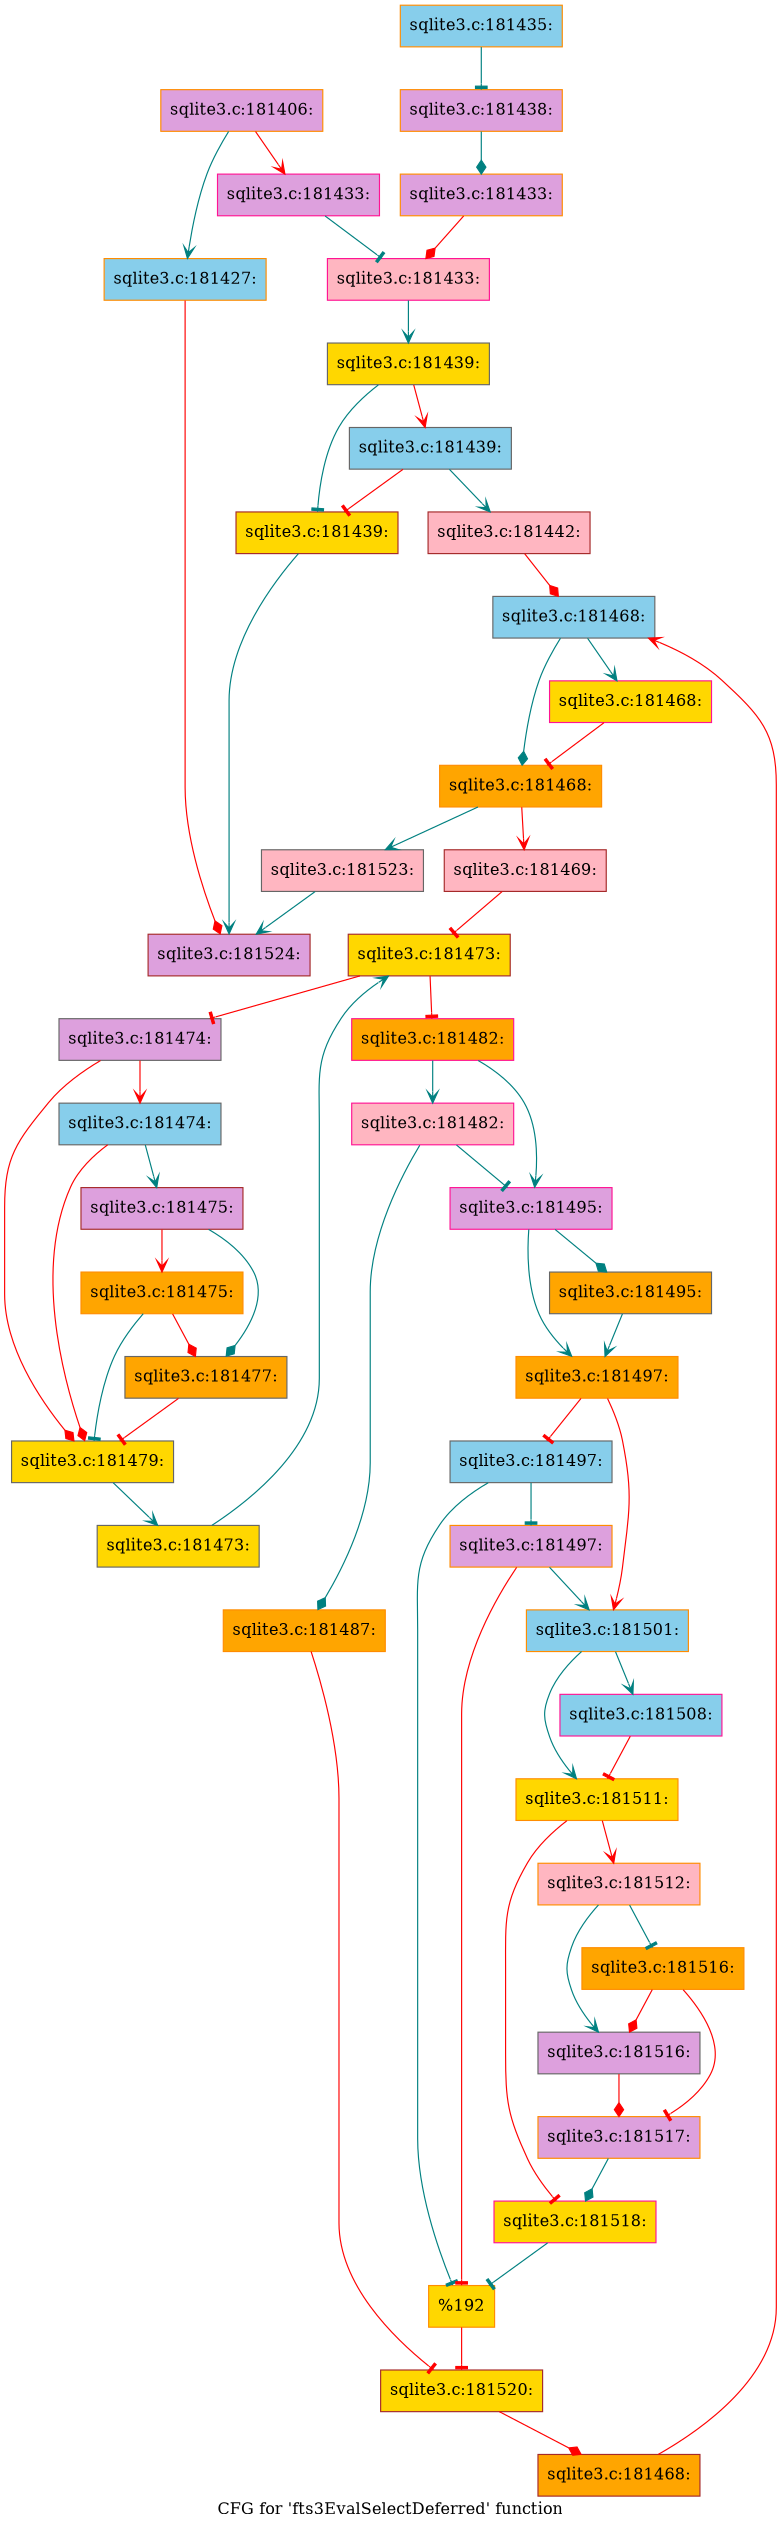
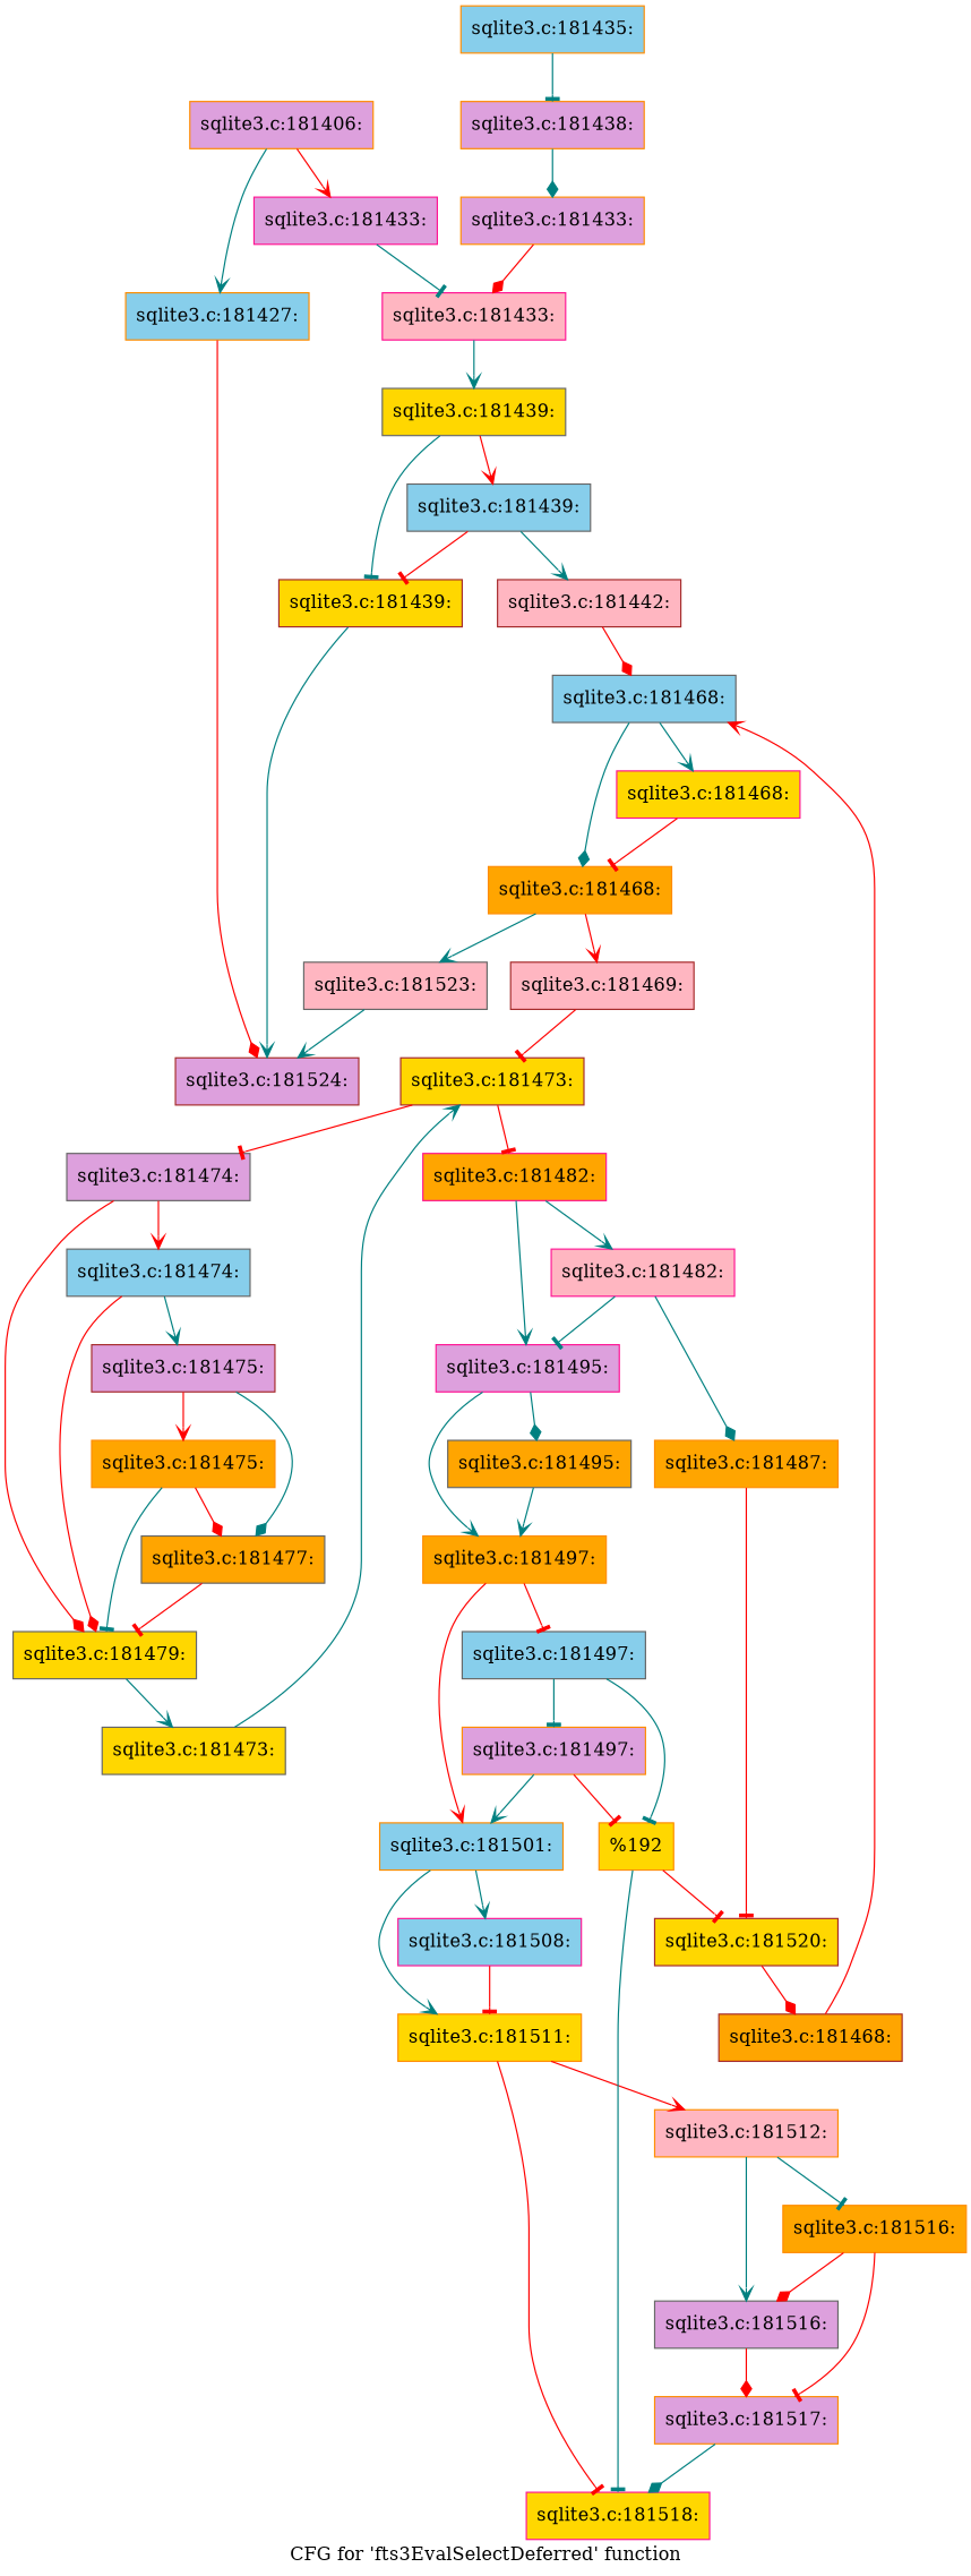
  digraph {
    label="CFG for 'fts3EvalSelectDeferred' function"
    node [color=darkorange fillcolor=plum shape=record style=filled]
    edge [arrowhead=vee color=teal]
    n1 [label="{sqlite3.c:181406:}"]
    n2 [fillcolor=skyblue label="{sqlite3.c:181427:}"]
    n3 [color=deeppink label="{sqlite3.c:181433:}"]
    n4 [color=brown label="{sqlite3.c:181524:}"]
    n5 [color=deeppink fillcolor=lightpink label="{sqlite3.c:181433:}"]
    n6 [color=gray40 fillcolor=gold label="{sqlite3.c:181439:}"]
    n7 [color=brown fillcolor=gold label="{sqlite3.c:181439:}"]
    n8 [color=gray40 fillcolor=skyblue label="{sqlite3.c:181439:}"]
    n9 [fillcolor=skyblue label="{sqlite3.c:181435:}"]
    n10 [label="{sqlite3.c:181438:}"]
    n11 [label="{sqlite3.c:181433:}"]
    n12 [color=brown fillcolor=lightpink label="{sqlite3.c:181442:}"]
    n13 [color=gray40 fillcolor=skyblue label="{sqlite3.c:181468:}"]
    n14 [color=deeppink fillcolor=gold label="{sqlite3.c:181468:}"]
    n15 [fillcolor=orange label="{sqlite3.c:181468:}"]
    n16 [color=brown fillcolor=lightpink label="{sqlite3.c:181469:}"]
    n17 [color=gray40 fillcolor=lightpink label="{sqlite3.c:181523:}"]
    n18 [color=brown fillcolor=gold label="{sqlite3.c:181473:}"]
    n19 [color=gray40 label="{sqlite3.c:181474:}"]
    n20 [color=deeppink fillcolor=orange label="{sqlite3.c:181482:}"]
    n21 [color=gray40 fillcolor=skyblue label="{sqlite3.c:181474:}"]
    n22 [color=gray40 fillcolor=gold label="{sqlite3.c:181479:}"]
    n23 [color=deeppink fillcolor=lightpink label="{sqlite3.c:181482:}"]
    n24 [color=deeppink label="{sqlite3.c:181495:}"]
    n25 [color=brown label="{sqlite3.c:181475:}"]
    n26 [color=gray40 fillcolor=gold label="{sqlite3.c:181473:}"]
    n27 [fillcolor=orange label="{sqlite3.c:181487:}"]
    n28 [color=gray40 fillcolor=orange label="{sqlite3.c:181495:}"]
    n29 [fillcolor=orange label="{sqlite3.c:181497:}"]
    n30 [fillcolor=orange label="{sqlite3.c:181475:}"]
    n31 [color=gray40 fillcolor=orange label="{sqlite3.c:181477:}"]
    n32 [color=brown fillcolor=gold label="{sqlite3.c:181520:}"]
    n33 [fillcolor=skyblue label="{sqlite3.c:181501:}"]
    n34 [color=gray40 fillcolor=skyblue label="{sqlite3.c:181497:}"]
    n35 [color=brown fillcolor=orange label="{sqlite3.c:181468:}"]
    n36 [color=deeppink fillcolor=skyblue label="{sqlite3.c:181508:}"]
    n37 [fillcolor=gold label="{sqlite3.c:181511:}"]
    n38 [label="{sqlite3.c:181497:}"]
    n39 [fillcolor=gold label="{%192}"]
    n40 [fillcolor=lightpink label="{sqlite3.c:181512:}"]
    n41 [color=deeppink fillcolor=gold label="{sqlite3.c:181518:}"]
    n42 [color=gray40 label="{sqlite3.c:181516:}"]
    n43 [fillcolor=orange label="{sqlite3.c:181516:}"]
    n44 [label="{sqlite3.c:181517:}"]
    n1 -> n2
    n1 -> n3 [color=red]
    n2 -> n4 [arrowhead=diamond color=red]
    n3 -> n5 [arrowhead=tee]
    n5 -> n6
    n6 -> n7 [arrowhead=tee]
    n6 -> n8 [color=red]
    n7 -> n4
    n8 -> n7 [arrowhead=tee color=red]
    n8 -> n12
    n9 -> n10 [arrowhead=tee]
    n10 -> n11 [arrowhead=diamond]
    n11 -> n5 [arrowhead=diamond color=red]
    n12 -> n13 [arrowhead=diamond color=red]
    n13 -> n14
    n13 -> n15 [arrowhead=diamond]
    n14 -> n15 [arrowhead=tee color=red]
    n15 -> n16 [color=red]
    n15 -> n17
    n16 -> n18 [arrowhead=tee color=red]
    n17 -> n4
    n18 -> n19 [arrowhead=tee color=red]
    n18 -> n20 [arrowhead=tee color=red]
    n19 -> n21 [color=red]
    n19 -> n22 [arrowhead=diamond color=red]
    n20 -> n23
    n20 -> n24
    n21 -> n22 [arrowhead=diamond color=red]
    n21 -> n25
    n22 -> n26
    n23 -> n24 [arrowhead=tee]
    n23 -> n27 [arrowhead=diamond]
    n24 -> n28 [arrowhead=diamond]
    n24 -> n29
    n25 -> n30 [color=red]
    n25 -> n31 [arrowhead=diamond]
    n26 -> n18
    n27 -> n32 [arrowhead=tee color=red]
    n28 -> n29
    n29 -> n33 [color=red]
    n29 -> n34 [arrowhead=tee color=red]
    n30 -> n22 [arrowhead=tee]
    n30 -> n31 [arrowhead=diamond color=red]
    n31 -> n22 [arrowhead=tee color=red]
    n32 -> n35 [arrowhead=diamond color=red]
    n33 -> n36
    n33 -> n37
    n34 -> n38 [arrowhead=tee]
    n34 -> n39 [arrowhead=tee]
    n35 -> n13 [color=red]
    n36 -> n37 [arrowhead=tee color=red]
    n37 -> n40 [color=red]
    n37 -> n41 [arrowhead=tee color=red]
    n38 -> n33
    n38 -> n39 [arrowhead=tee color=red]
    n39 -> n32 [arrowhead=tee color=red]
    n40 -> n42
    n40 -> n43 [arrowhead=tee]
-   n41 -> n39 [arrowhead=tee]
+   n39 -> n41 [arrowhead=tee]
    n42 -> n44 [arrowhead=diamond color=red]
    n43 -> n42 [arrowhead=diamond color=red]
    n43 -> n44 [arrowhead=tee color=red]
    n44 -> n41 [arrowhead=diamond]
  }
